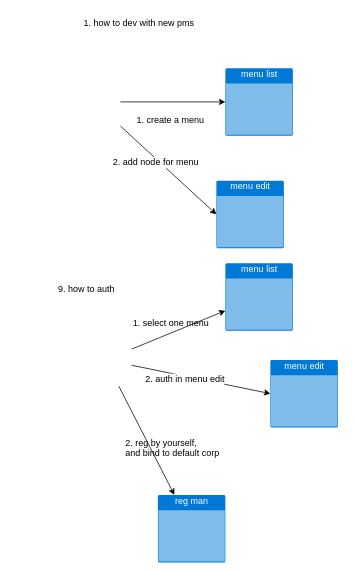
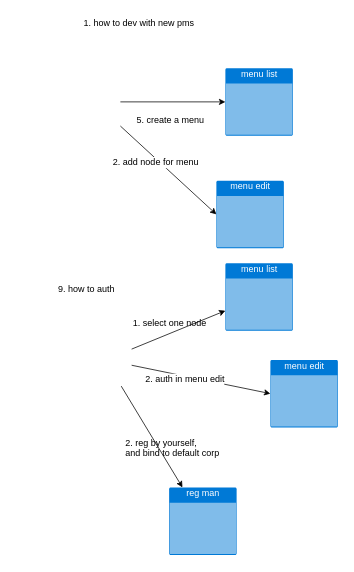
  <mxCell id="0" />
  <mxCell id="1" parent="0" />
  <mxCell id="2" style="edgeStyle=orthogonalEdgeStyle;rounded=0;orthogonalLoop=1;jettySize=auto;html=1;" edge="1" parent="1" source="5" target="6"><mxGeometry relative="1" as="geometry" /></mxCell>
  <mxCell id="3" style="rounded=0;orthogonalLoop=1;jettySize=auto;html=1;entryX=0;entryY=0.5;entryDx=0;entryDy=0;entryPerimeter=0;" edge="1" parent="1" source="5" target="9"><mxGeometry relative="1" as="geometry" /></mxCell>
  <mxCell id="4" value="2. add node for menu" style="text;html=1;resizable=0;points=[];align=center;verticalAlign=middle;labelBackgroundColor=#ffffff;" vertex="1" connectable="0" parent="3"><mxGeometry x="-0.227" y="-4" relative="1" as="geometry"><mxPoint as="offset" /></mxGeometry></mxCell>
  <mxCell id="5" value="" style="shape=image;html=1;verticalAlign=top;verticalLabelPosition=bottom;labelBackgroundColor=#ffffff;imageAspect=0;aspect=fixed;image=https://cdn0.iconfinder.com/data/icons/streamline-emoji-1/48/106-hear-no-evil-monkey-128.png" vertex="1" parent="1"><mxGeometry x="90" y="100" width="70" height="70" as="geometry" /></mxCell>
  <mxCell id="6" value="menu list" style="html=1;strokeColor=none;fillColor=#0079D6;labelPosition=center;verticalLabelPosition=middle;verticalAlign=top;align=center;fontSize=12;outlineConnect=0;spacingTop=-6;fontColor=#FFFFFF;shape=mxgraph.sitemap.page;" vertex="1" parent="1"><mxGeometry x="300" y="90" width="90" height="90" as="geometry" /></mxCell>
  <mxCell id="7" value="1. how to dev with new pms" style="text;html=1;strokeColor=none;fillColor=none;align=center;verticalAlign=middle;whiteSpace=wrap;rounded=0;" vertex="1" parent="1"><mxGeometry x="90" y="20" width="190" height="20" as="geometry" /></mxCell>
- <mxCell id="8" value="1. create a menu" style="text;html=1;resizable=0;points=[];autosize=1;align=left;verticalAlign=top;spacingTop=-4;" vertex="1" parent="1"><mxGeometry x="180" y="149" width="110" height="10" as="geometry" /></mxCell>
+ <mxCell id="8" value="5. create a menu" style="text;html=1;resizable=0;points=[];autosize=1;align=left;verticalAlign=top;spacingTop=-4;" vertex="1" parent="1"><mxGeometry x="180" y="149" width="110" height="10" as="geometry" /></mxCell>
  <mxCell id="9" value="menu edit" style="html=1;strokeColor=none;fillColor=#0079D6;labelPosition=center;verticalLabelPosition=middle;verticalAlign=top;align=center;fontSize=12;outlineConnect=0;spacingTop=-6;fontColor=#FFFFFF;shape=mxgraph.sitemap.page;" vertex="1" parent="1"><mxGeometry x="288" y="240" width="90" height="90" as="geometry" /></mxCell>
  <mxCell id="10" value="9. how to auth" style="text;html=1;strokeColor=none;fillColor=none;align=center;verticalAlign=middle;whiteSpace=wrap;rounded=0;" vertex="1" parent="1"><mxGeometry x="20" y="375" width="190" height="20" as="geometry" /></mxCell>
  <mxCell id="11" style="rounded=0;orthogonalLoop=1;jettySize=auto;html=1;" edge="1" parent="1" source="15" target="16"><mxGeometry relative="1" as="geometry" /></mxCell>
  <mxCell id="12" style="rounded=0;orthogonalLoop=1;jettySize=auto;html=1;entryX=0;entryY=0.5;entryDx=0;entryDy=0;entryPerimeter=0;" edge="1" parent="1" source="15" target="18"><mxGeometry relative="1" as="geometry" /></mxCell>
  <mxCell id="13" value="2. auth in menu edit" style="text;html=1;resizable=0;points=[];align=center;verticalAlign=middle;labelBackgroundColor=#ffffff;" vertex="1" connectable="0" parent="12"><mxGeometry x="-0.227" y="-4" relative="1" as="geometry"><mxPoint as="offset" /></mxGeometry></mxCell>
  <mxCell id="14" style="edgeStyle=none;rounded=0;orthogonalLoop=1;jettySize=auto;html=1;" edge="1" parent="1" source="15" target="19"><mxGeometry relative="1" as="geometry" /></mxCell>
  <mxCell id="15" value="" style="shape=image;html=1;verticalAlign=top;verticalLabelPosition=bottom;labelBackgroundColor=#ffffff;imageAspect=0;aspect=fixed;image=https://cdn0.iconfinder.com/data/icons/streamline-emoji-1/48/106-hear-no-evil-monkey-128.png" vertex="1" parent="1"><mxGeometry x="105" y="444" width="70" height="70" as="geometry" /></mxCell>
  <mxCell id="16" value="menu list" style="html=1;strokeColor=none;fillColor=#0079D6;labelPosition=center;verticalLabelPosition=middle;verticalAlign=top;align=center;fontSize=12;outlineConnect=0;spacingTop=-6;fontColor=#FFFFFF;shape=mxgraph.sitemap.page;" vertex="1" parent="1"><mxGeometry x="300" y="350" width="90" height="90" as="geometry" /></mxCell>
- <mxCell id="17" value="1. select one menu" style="text;html=1;resizable=0;points=[];autosize=1;align=left;verticalAlign=top;spacingTop=-4;" vertex="1" parent="1"><mxGeometry x="175" y="420" width="120" height="10" as="geometry" /></mxCell>
+ <mxCell id="17" value="1. select one node" style="text;html=1;resizable=0;points=[];autosize=1;align=left;verticalAlign=top;spacingTop=-4;" vertex="1" parent="1"><mxGeometry x="175" y="420" width="120" height="10" as="geometry" /></mxCell>
  <mxCell id="18" value="menu edit" style="html=1;strokeColor=none;fillColor=#0079D6;labelPosition=center;verticalLabelPosition=middle;verticalAlign=top;align=center;fontSize=12;outlineConnect=0;spacingTop=-6;fontColor=#FFFFFF;shape=mxgraph.sitemap.page;" vertex="1" parent="1"><mxGeometry x="360" y="479" width="90" height="90" as="geometry" /></mxCell>
- <mxCell id="19" value="reg man" style="html=1;strokeColor=none;fillColor=#0079D6;labelPosition=center;verticalLabelPosition=middle;verticalAlign=top;align=center;fontSize=12;outlineConnect=0;spacingTop=-6;fontColor=#FFFFFF;shape=mxgraph.sitemap.page;" vertex="1" parent="1"><mxGeometry x="210" y="659.067" width="90" height="90" as="geometry" /></mxCell>
+ <mxCell id="19" value="reg man" style="html=1;strokeColor=none;fillColor=#0079D6;labelPosition=center;verticalLabelPosition=middle;verticalAlign=top;align=center;fontSize=12;outlineConnect=0;spacingTop=-6;fontColor=#FFFFFF;shape=mxgraph.sitemap.page;" vertex="1" parent="1"><mxGeometry x="225" y="649.067" width="90" height="90" as="geometry" /></mxCell>
  <mxCell id="20" value="2. reg by yourself,&lt;br&gt;and bind to default corp" style="text;html=1;resizable=0;points=[];autosize=1;align=left;verticalAlign=top;spacingTop=-4;" vertex="1" parent="1"><mxGeometry x="165" y="580" width="140" height="30" as="geometry" /></mxCell>
